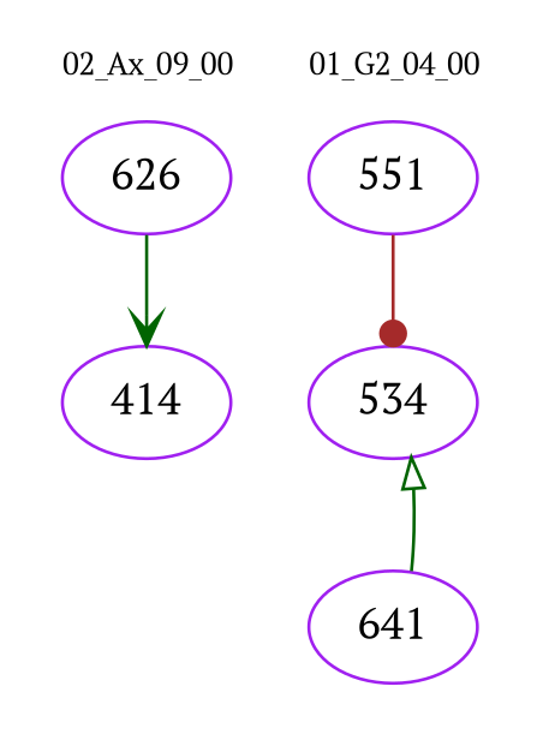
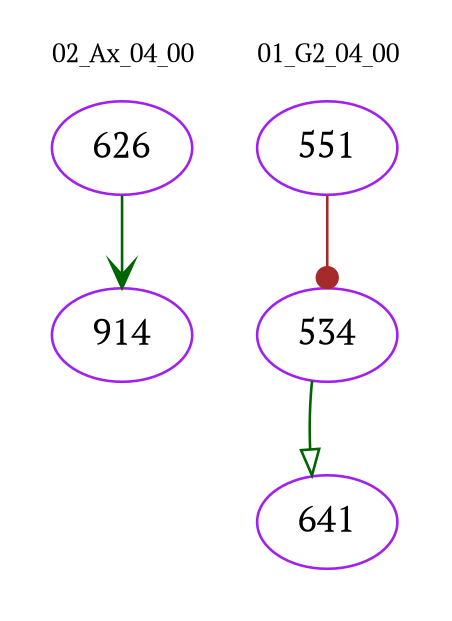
  digraph {
    fontname="PT Serif"
    node [color=purple fontname="PT Serif"]
    edge [color=darkgreen fontname="PT Serif"]
    n1 [label=626]
-   n2 [label=414]
+   n2 [label=914]
    n3 [label=551]
    n4 [label=534]
    n5 [label=641]
    subgraph cluster_1 {
      color=white
      fontsize=10
-     label="02_Ax_09_00"
+     label="02_Ax_04_00"
      n1
      n2
    }
    subgraph cluster_2 {
      color=white
      fontsize=10
      label="01_G2_04_00"
      n3
      n4
      n5
    }
    n1 -> n2 [arrowhead=vee]
    n3 -> n4 [arrowhead=dot color=brown]
-   n5 -> n4 [arrowhead=onormal]
+   n4 -> n5 [arrowhead=onormal]
  }
